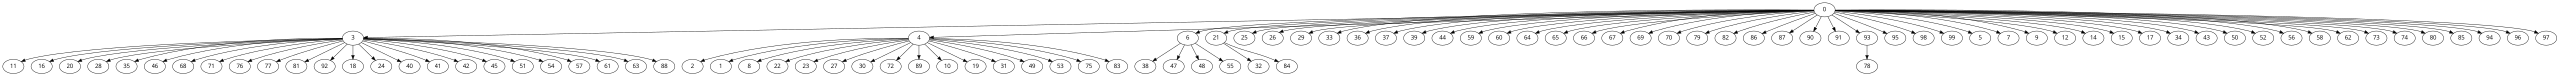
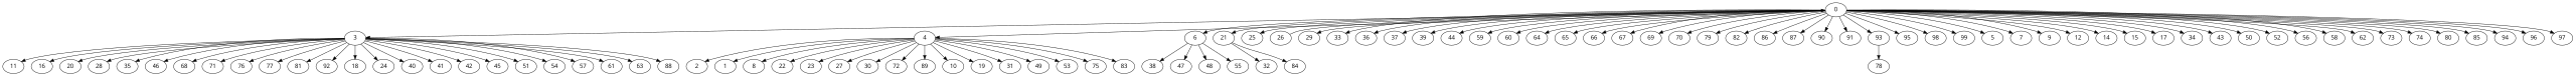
  digraph {
    fontname="Open Sans"
    node [fontname="Open Sans"]
    edge [fontname="Open Sans"]
    n1 [label=0]
    n2 [label=3]
    n3 [label=4]
    n4 [label=6]
    n5 [label=21]
    n6 [label=25]
    n7 [label=26]
    n8 [label=29]
    n9 [label=33]
    n10 [label=36]
    n11 [label=37]
    n12 [label=39]
    n13 [label=44]
    n14 [label=59]
    n15 [label=60]
    n16 [label=64]
    n17 [label=65]
    n18 [label=66]
    n19 [label=67]
    n20 [label=69]
    n21 [label=70]
    n22 [label=79]
    n23 [label=82]
    n24 [label=86]
    n25 [label=87]
    n26 [label=90]
    n27 [label=91]
    n28 [label=93]
    n29 [label=95]
    n30 [label=98]
    n31 [label=99]
    n32 [label=5]
    n33 [label=7]
    n34 [label=9]
    n35 [label=12]
    n36 [label=14]
    n37 [label=15]
    n38 [label=17]
    n39 [label=34]
    n40 [label=43]
    n41 [label=50]
    n42 [label=52]
    n43 [label=56]
    n44 [label=58]
    n45 [label=62]
    n46 [label=73]
    n47 [label=74]
    n48 [label=80]
    n49 [label=85]
    n50 [label=94]
    n51 [label=96]
    n52 [label=97]
    n53 [label=11]
    n54 [label=16]
    n55 [label=20]
    n56 [label=28]
    n57 [label=35]
    n58 [label=46]
    n59 [label=68]
    n60 [label=71]
    n61 [label=76]
    n62 [label=77]
    n63 [label=81]
    n64 [label=92]
    n65 [label=18]
    n66 [label=24]
    n67 [label=40]
    n68 [label=41]
    n69 [label=42]
    n70 [label=45]
    n71 [label=51]
    n72 [label=54]
    n73 [label=57]
    n74 [label=61]
    n75 [label=63]
    n76 [label=88]
    n77 [label=2]
    n78 [label=1]
    n79 [label=8]
    n80 [label=22]
    n81 [label=23]
    n82 [label=27]
    n83 [label=30]
    n84 [label=72]
    n85 [label=89]
    n86 [label=10]
    n87 [label=19]
    n88 [label=31]
    n89 [label=49]
    n90 [label=53]
    n91 [label=75]
    n92 [label=83]
    n93 [label=38]
    n94 [label=47]
    n95 [label=48]
    n96 [label=55]
    n97 [label=32]
    n98 [label=84]
    n99 [label=78]
    n1 -> n2
    n1 -> n3
    n1 -> n4
    n1 -> n5
    n1 -> n6
-   n1 -> n7
+   n7 -> n1
    n1 -> n8
    n1 -> n9
    n1 -> n10
    n1 -> n11
    n1 -> n12
    n1 -> n13
    n1 -> n14
    n1 -> n15
    n1 -> n16
    n1 -> n17
    n1 -> n18
    n1 -> n19
    n1 -> n20
    n1 -> n21
    n1 -> n22
    n1 -> n23
    n1 -> n24
    n1 -> n25
    n1 -> n26
    n1 -> n27
    n1 -> n28
    n1 -> n29
    n1 -> n30
    n1 -> n31
    n1 -> n32
    n1 -> n33
    n1 -> n34
    n1 -> n35
    n1 -> n36
    n1 -> n37
    n1 -> n38
    n1 -> n39
    n1 -> n40
    n1 -> n41
    n1 -> n42
    n1 -> n43
    n1 -> n44
    n1 -> n45
    n1 -> n46
    n1 -> n47
    n1 -> n48
    n1 -> n49
    n1 -> n50
    n1 -> n51
    n1 -> n52
    n2 -> n53
    n2 -> n54
    n2 -> n55
    n2 -> n56
    n2 -> n57
    n2 -> n58
    n2 -> n59
    n2 -> n60
    n2 -> n61
    n2 -> n62
    n2 -> n63
    n2 -> n64
    n2 -> n65
    n2 -> n66
    n2 -> n67
    n2 -> n68
    n2 -> n69
    n2 -> n70
    n2 -> n71
    n2 -> n72
    n2 -> n73
    n2 -> n74
    n2 -> n75
    n2 -> n76
    n3 -> n77
    n3 -> n78
    n3 -> n79
    n3 -> n80
    n3 -> n81
    n3 -> n82
    n3 -> n83
    n3 -> n84
    n3 -> n85
    n3 -> n86
    n3 -> n87
    n3 -> n88
    n3 -> n89
    n3 -> n90
    n3 -> n91
    n3 -> n92
    n4 -> n93
    n4 -> n94
    n4 -> n95
    n4 -> n96
    n5 -> n97
    n5 -> n98
    n28 -> n99
  }
